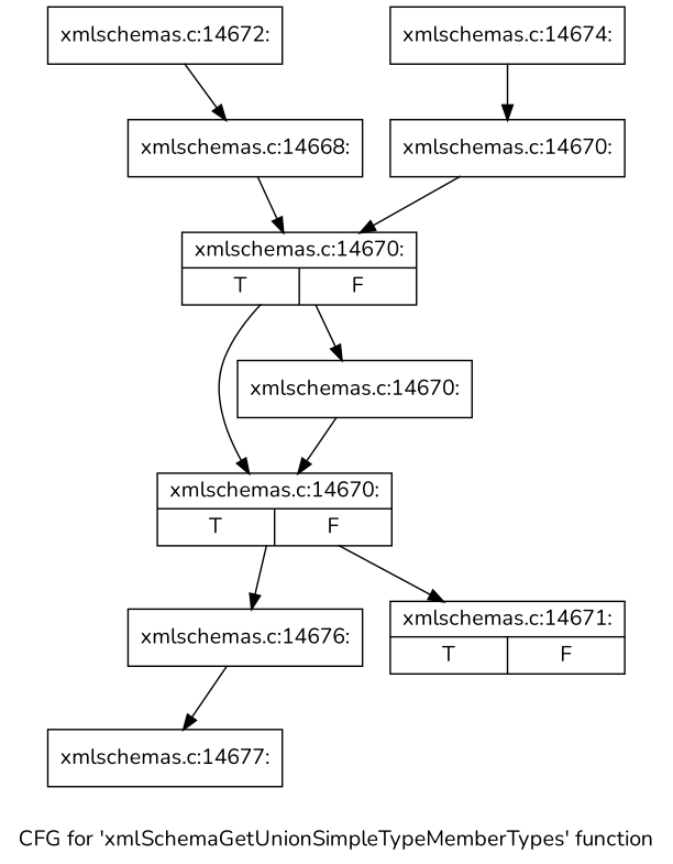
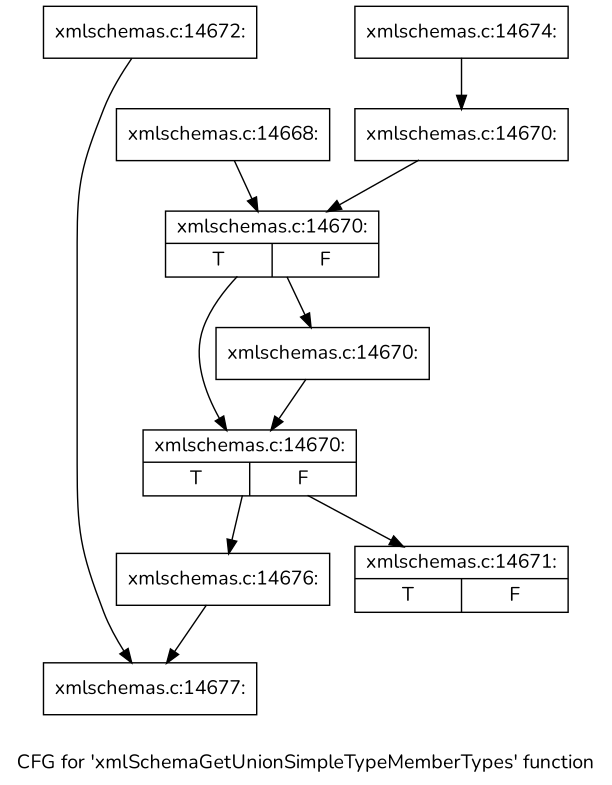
  digraph {
    fontname=Nunito
    label="CFG for 'xmlSchemaGetUnionSimpleTypeMemberTypes' function"
    node [fontname=Nunito shape=record]
    edge [fontname=Nunito]
    n1 [label="{xmlschemas.c:14668:}"]
    n2 [label="{xmlschemas.c:14670:|{<s0>T|<s1>F}}"]
    n3 [label="{xmlschemas.c:14670:}"]
    n4 [label="{xmlschemas.c:14670:|{<s0>T|<s1>F}}"]
    n5 [label="{xmlschemas.c:14671:|{<s0>T|<s1>F}}"]
    n6 [label="{xmlschemas.c:14676:}"]
    n7 [label="{xmlschemas.c:14677:}"]
    n8 [label="{xmlschemas.c:14672:}"]
    n9 [label="{xmlschemas.c:14674:}"]
    n10 [label="{xmlschemas.c:14670:}"]
    n1 -> n2
    n2 -> n3
    n2 -> n4
    n3 -> n4
    n4 -> n5
    n4 -> n6
    n6 -> n7
-   n8 -> n1
+   n8 -> n7
    n9 -> n10
    n10 -> n2
  }
